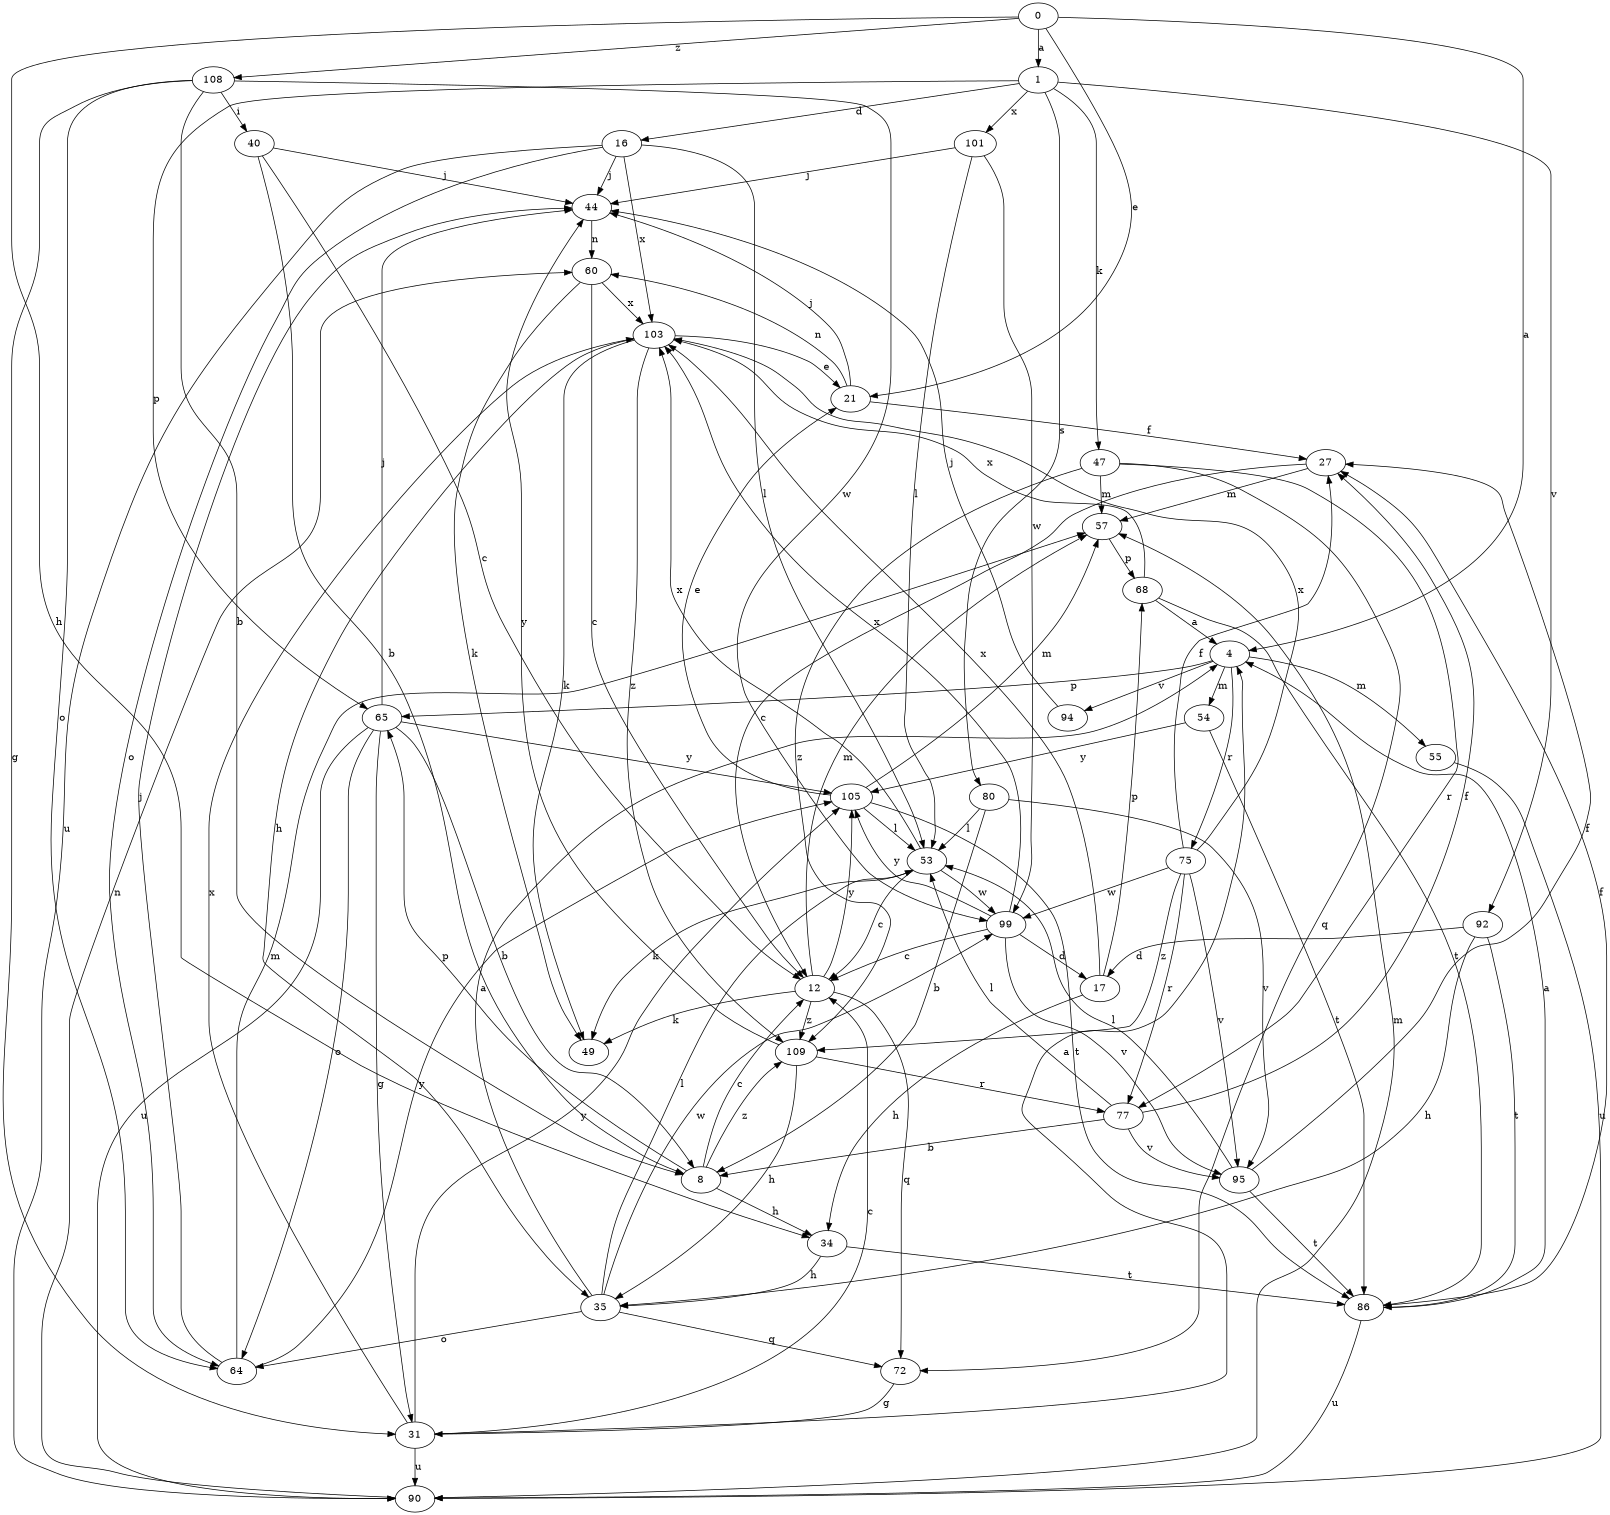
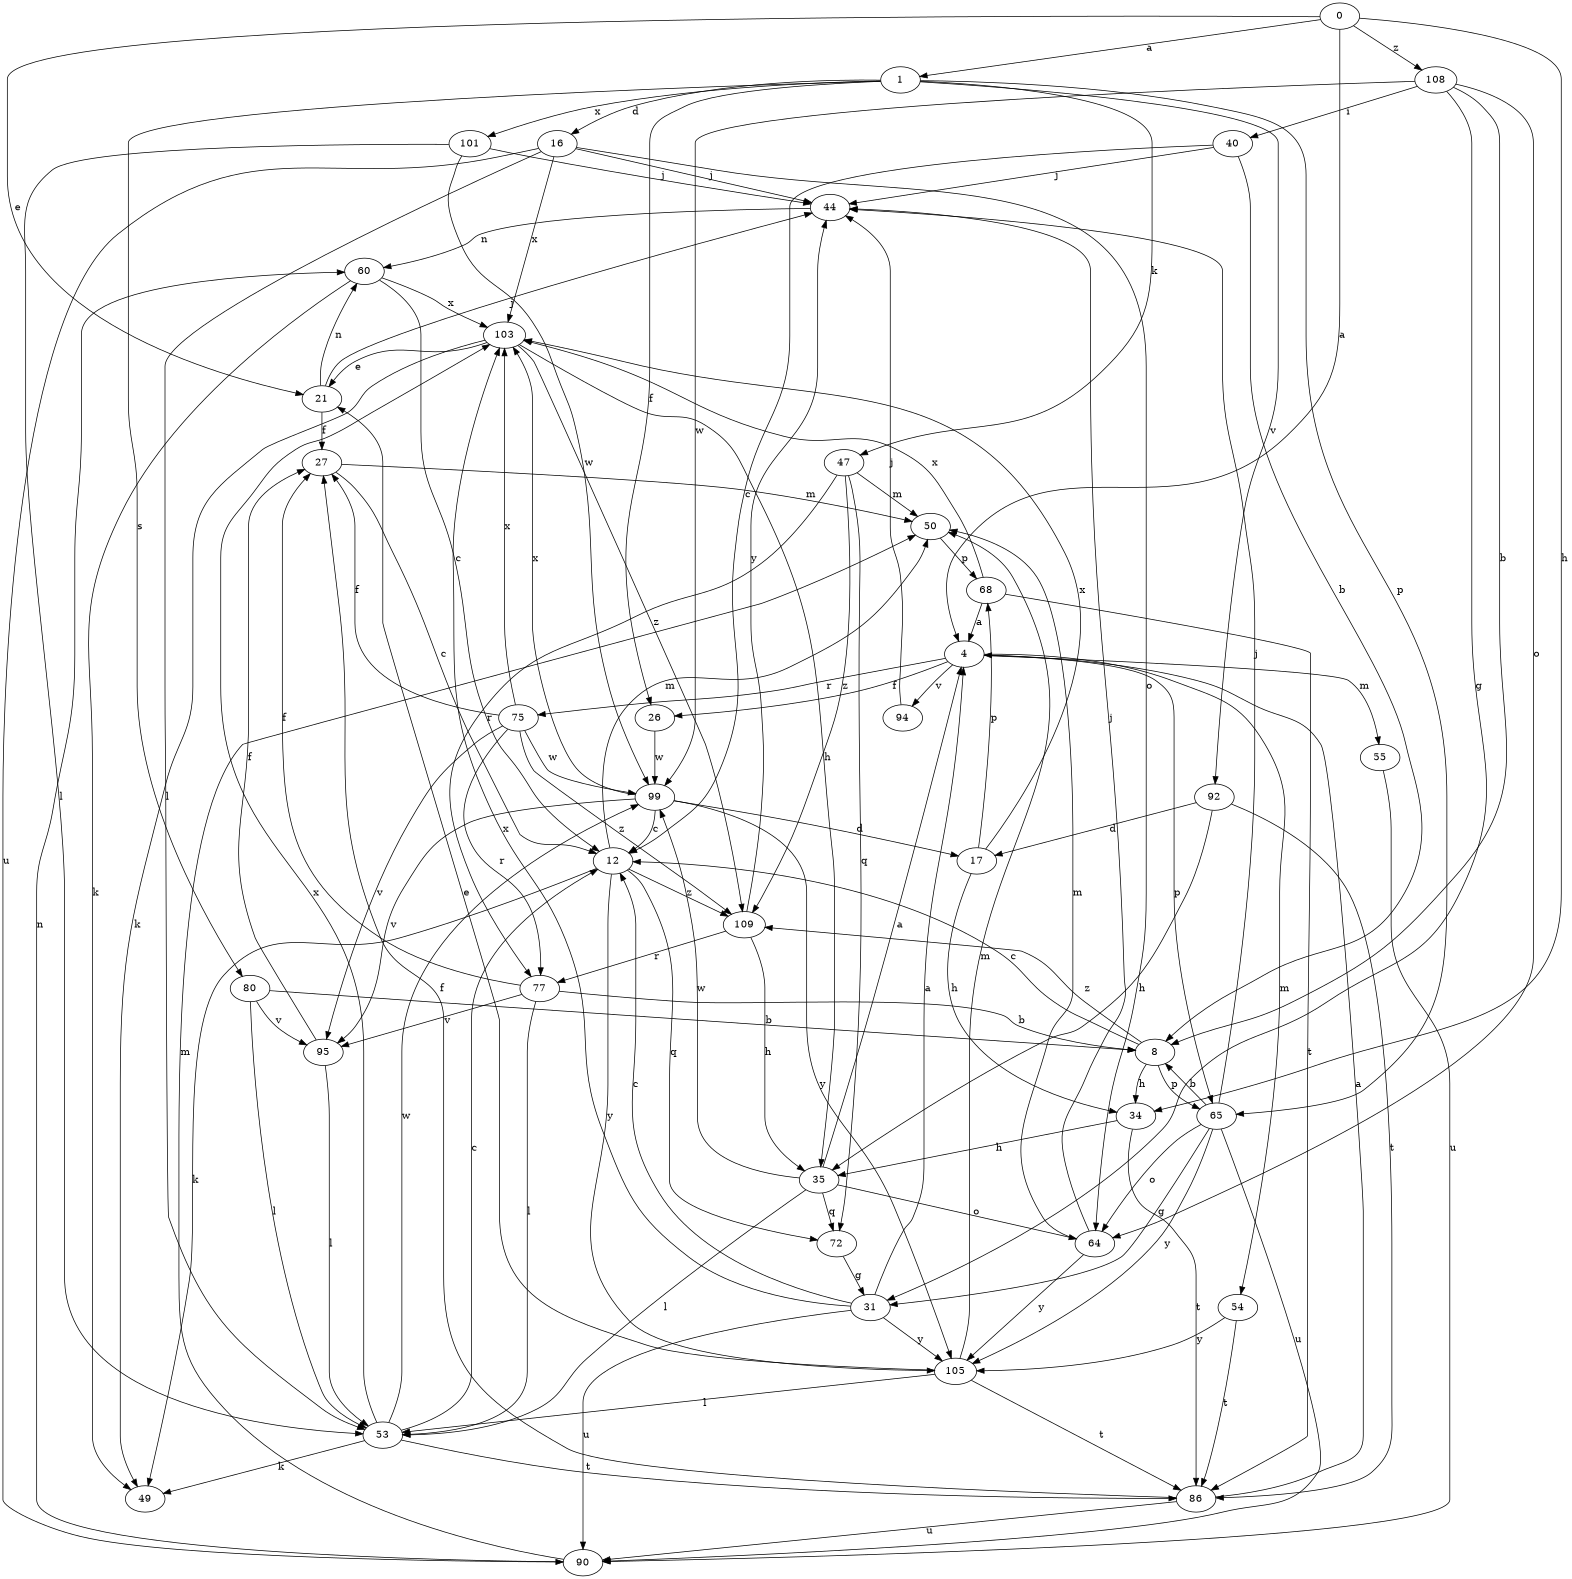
  strict digraph {
    0
    1
    4
    21
    34
    108
    16
+   26
    47
    65
    80
    92
    101
    54
    55
    75
    94
    44
    27
    60
    35
    86
    8
    64
    99
    31
    40
    53
    90
    103
    109
-   57
+   57 [label=50]
    72
    77
    105
    95
    17
    12
    49
    68
    0 -> 1 [label=a]
    0 -> 4 [label=a]
    0 -> 21 [label=e]
    0 -> 34 [label=h]
    0 -> 108 [label=z]
    1 -> 16 [label=d]
+   1 -> 26 [label=f]
    1 -> 47 [label=k]
    1 -> 65 [label=p]
    1 -> 80 [label=s]
    1 -> 92 [label=v]
    1 -> 101 [label=x]
+   4 -> 26 [label=f]
    4 -> 65 [label=p]
    4 -> 54 [label=m]
    4 -> 55 [label=m]
    4 -> 75 [label=r]
    4 -> 94 [label=v]
    21 -> 44 [label=j]
    21 -> 27 [label=f]
    21 -> 60 [label=n]
    34 -> 35 [label=h]
    34 -> 86 [label=t]
    108 -> 8 [label=b]
    108 -> 64 [label=o]
    108 -> 99 [label=w]
    108 -> 31 [label=g]
    108 -> 40 [label=i]
    16 -> 44 [label=j]
    16 -> 64 [label=o]
    16 -> 53 [label=l]
    16 -> 90 [label=u]
    16 -> 103 [label=x]
+   26 -> 99 [label=w]
    47 -> 109 [label=z]
    47 -> 57 [label=m]
    47 -> 72 [label=q]
    47 -> 77 [label=r]
    65 -> 44 [label=j]
    65 -> 8 [label=b]
    65 -> 64 [label=o]
    65 -> 31 [label=g]
    65 -> 90 [label=u]
    65 -> 105 [label=y]
    80 -> 8 [label=b]
    80 -> 53 [label=l]
    80 -> 95 [label=v]
    92 -> 35 [label=h]
    92 -> 86 [label=t]
    92 -> 17 [label=d]
    101 -> 44 [label=j]
    101 -> 99 [label=w]
    101 -> 53 [label=l]
    54 -> 86 [label=t]
    54 -> 105 [label=y]
    55 -> 90 [label=u]
    75 -> 27 [label=f]
    75 -> 99 [label=w]
    75 -> 103 [label=x]
    75 -> 109 [label=z]
    75 -> 77 [label=r]
    75 -> 95 [label=v]
    94 -> 44 [label=j]
    44 -> 60 [label=n]
    27 -> 57 [label=m]
    27 -> 12 [label=c]
    60 -> 103 [label=x]
    60 -> 12 [label=c]
    60 -> 49 [label=k]
    35 -> 4 [label=a]
    35 -> 64 [label=o]
    35 -> 99 [label=w]
    35 -> 53 [label=l]
    35 -> 72 [label=q]
    86 -> 4 [label=a]
    86 -> 27 [label=f]
    86 -> 90 [label=u]
    8 -> 34 [label=h]
    8 -> 65 [label=p]
    8 -> 109 [label=z]
    8 -> 12 [label=c]
    64 -> 44 [label=j]
    64 -> 57 [label=m]
    64 -> 105 [label=y]
    99 -> 103 [label=x]
    99 -> 105 [label=y]
    99 -> 95 [label=v]
    99 -> 17 [label=d]
    99 -> 12 [label=c]
    31 -> 4 [label=a]
    31 -> 90 [label=u]
    31 -> 103 [label=x]
    31 -> 105 [label=y]
    31 -> 12 [label=c]
    40 -> 44 [label=j]
    40 -> 8 [label=b]
    40 -> 12 [label=c]
-   95 -> 86 [label=t]
+   53 -> 86 [label=t]
    53 -> 99 [label=w]
    53 -> 103 [label=x]
    53 -> 12 [label=c]
    53 -> 49 [label=k]
    90 -> 60 [label=n]
    90 -> 57 [label=m]
    103 -> 21 [label=e]
    103 -> 35 [label=h]
    103 -> 109 [label=z]
    103 -> 49 [label=k]
    109 -> 44 [label=y]
    109 -> 35 [label=h]
    109 -> 77 [label=r]
    57 -> 68 [label=p]
    72 -> 31 [label=g]
    77 -> 27 [label=f]
    77 -> 8 [label=b]
    77 -> 53 [label=l]
    77 -> 95 [label=v]
    105 -> 21 [label=e]
    105 -> 86 [label=t]
    105 -> 53 [label=l]
    105 -> 57 [label=m]
    95 -> 27 [label=f]
    95 -> 53 [label=l]
    17 -> 34 [label=h]
    17 -> 103 [label=x]
    17 -> 68 [label=p]
    12 -> 109 [label=z]
    12 -> 57 [label=m]
    12 -> 72 [label=q]
    12 -> 105 [label=y]
    12 -> 49 [label=k]
    68 -> 4 [label=a]
    68 -> 86 [label=t]
    68 -> 103 [label=x]
  }
